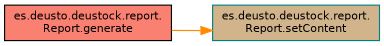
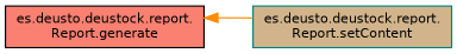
  digraph {
    rankdir=RL
    node [fontname=Helvetica fontsize=10 shape=record style=filled]
    n1 [color=teal fillcolor=tan fontcolor=black height=0.2 label="es.deusto.deustock.report.\lReport.setContent" width=0.4]
    n2 [color=black fillcolor=salmon height=0.2 label="es.deusto.deustock.report.\lReport.generate" width=0.4]
-   n1 -> n2 [color=darkorange dir=back fontname=Helvetica fontsize=10 labelfontname=Helvetica labelfontsize=10 style=solid]
+   n2 -> n1 [color=darkorange dir=back fontname=Helvetica fontsize=10 labelfontname=Helvetica labelfontsize=10 style=solid]
  }
